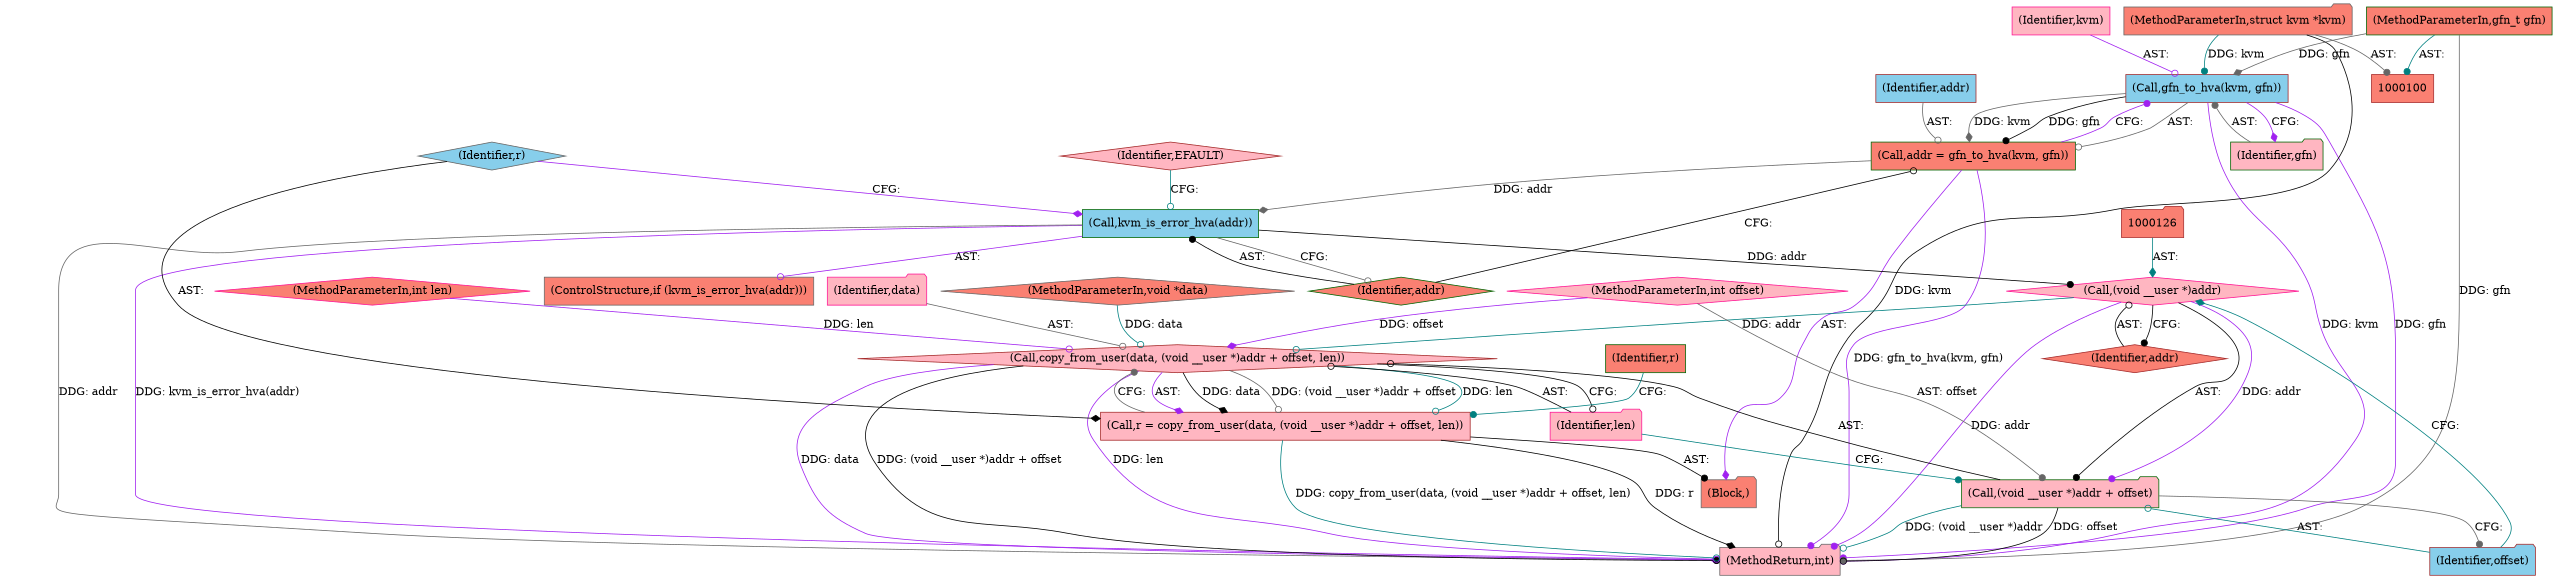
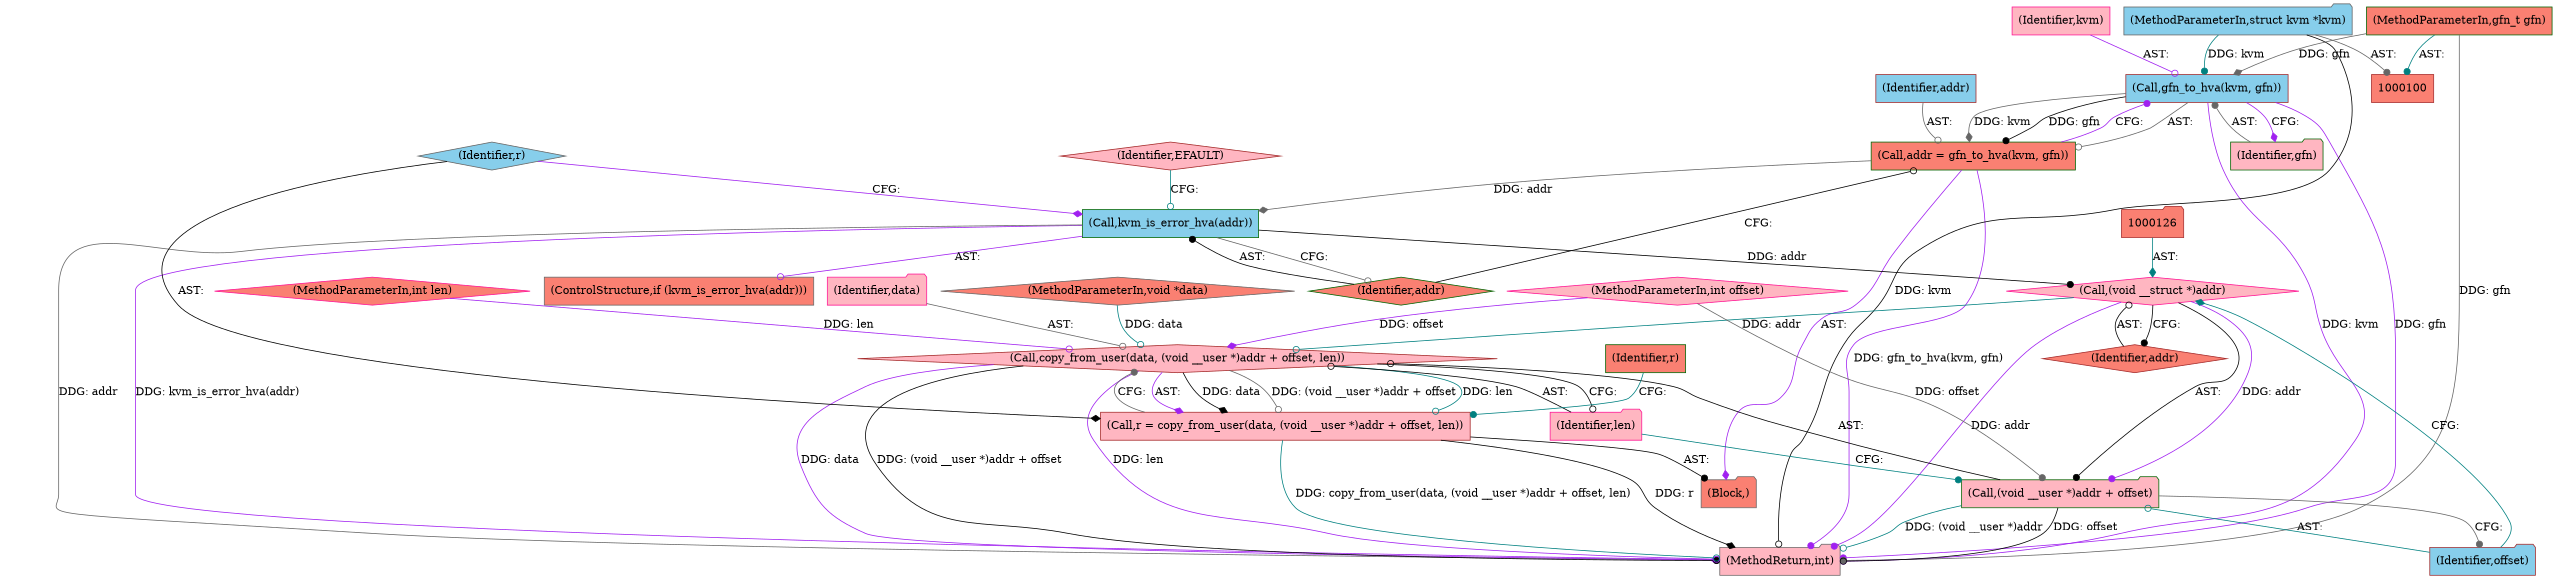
  digraph {
    node [color=brown fillcolor=salmon shape=box style=filled]
    edge [arrowhead=odot color=black]
    n1 [fillcolor=skyblue label="(Call,gfn_to_hva(kvm, gfn))"]
    n2 [color=darkgreen label="(Call,addr = gfn_to_hva(kvm, gfn))"]
    n3 [color=gray40 fillcolor=lightpink label="(MethodReturn,int)" shape=folder]
    n4 [color=darkgreen fillcolor=lightpink label="(Identifier,gfn)" shape=folder]
    n5 [color=darkgreen fillcolor=skyblue label="(Call,kvm_is_error_hva(addr))"]
    n6 [color=gray40 label="(Block,)" shape=folder]
-   n7 [color=gray40 label="(MethodParameterIn,struct kvm *kvm)" shape=folder]
+   n7 [color=gray40 fillcolor=skyblue label="(MethodParameterIn,struct kvm *kvm)" shape=folder]
    1000100
    n9 [color=darkgreen label="(MethodParameterIn,gfn_t gfn)"]
-   n10 [color=deeppink fillcolor=lightpink label="(Call,(void __user *)addr)" shape=diamond]
+   n10 [color=deeppink fillcolor=lightpink label="(Call,(void __struct *)addr)" shape=diamond]
    n11 [color=darkgreen label="(Identifier,addr)" shape=diamond]
    n12 [color=gray40 label="(ControlStructure,if (kvm_is_error_hva(addr)))"]
    n13 [fillcolor=lightpink label="(Call,copy_from_user(data, (void __user *)addr + offset, len))" shape=diamond]
    n14 [color=darkgreen fillcolor=lightpink label="(Call,(void __user *)addr + offset)" shape=folder]
    n15 [label="(Identifier,addr)" shape=diamond]
    n16 [fillcolor=lightpink label="(Call,r = copy_from_user(data, (void __user *)addr + offset, len))"]
    n17 [color=deeppink fillcolor=lightpink label="(Identifier,len)" shape=folder]
    n18 [fillcolor=skyblue label="(Identifier,offset)" shape=folder]
    n19 [color=deeppink label="(MethodParameterIn,int len)" shape=diamond]
    n20 [fillcolor=lightpink label="(Identifier,EFAULT)" shape=diamond]
    n21 [color=gray40 fillcolor=skyblue label="(Identifier,r)" shape=diamond]
    n22 [fillcolor=skyblue label="(Identifier,addr)"]
    n23 [color=darkgreen label="(Identifier,r)"]
    n24 [color=gray40 label="(MethodParameterIn,void *data)" shape=diamond]
    n25 [color=deeppink fillcolor=lightpink label="(Identifier,kvm)"]
    n26 [color=deeppink fillcolor=lightpink label="(MethodParameterIn,int offset)" shape=diamond]
    n27 [color=deeppink fillcolor=lightpink label="(Identifier,data)" shape=folder]
    1000126 [shape=folder]
    n1 -> n2 [color=gray40 label="AST: "]
    n1 -> n2 [arrowhead=diamond color=gray40 label="DDG: kvm"]
    n1 -> n2 [arrowhead=dot label="DDG: gfn"]
    n1 -> n3 [color=purple label="DDG: kvm"]
    n1 -> n3 [arrowhead=dot color=purple label="DDG: gfn"]
    n1 -> n4 [arrowhead=diamond color=purple label="CFG: "]
    n2 -> n1 [arrowhead=dot color=purple label="CFG: "]
    n2 -> n3 [arrowhead=dot color=purple label="DDG: gfn_to_hva(kvm, gfn)"]
    n2 -> n5 [arrowhead=diamond color=gray40 label="DDG: addr"]
    n2 -> n6 [arrowhead=diamond color=purple label="AST: "]
    n4 -> n1 [arrowhead=dot color=gray40 label="AST: "]
    n5 -> n3 [arrowhead=dot color=purple label="DDG: kvm_is_error_hva(addr)"]
    n5 -> n3 [arrowhead=dot color=gray40 label="DDG: addr"]
    n5 -> n10 [arrowhead=dot label="DDG: addr"]
    n5 -> n11 [color=gray40 label="CFG: "]
    n5 -> n12 [color=purple label="AST: "]
    n7 -> n1 [arrowhead=dot color=teal label="DDG: kvm"]
    n7 -> n3 [label="DDG: kvm"]
    n7 -> 1000100 [arrowhead=dot color=gray40 label="AST: "]
    n9 -> n1 [arrowhead=diamond color=gray40 label="DDG: gfn"]
    n9 -> n3 [arrowhead=dot color=gray40 label="DDG: gfn"]
    n9 -> 1000100 [arrowhead=dot color=teal label="AST: "]
    n10 -> n3 [arrowhead=dot color=purple label="DDG: addr"]
    n10 -> n13 [color=teal label="DDG: addr"]
    n10 -> n14 [arrowhead=dot label="AST: "]
    n10 -> n14 [arrowhead=dot color=purple label="DDG: addr"]
    n10 -> n15 [arrowhead=dot label="CFG: "]
    n11 -> n2 [label="CFG: "]
    n11 -> n5 [arrowhead=dot label="AST: "]
    n13 -> n3 [arrowhead=diamond color=purple label="DDG: data"]
    n13 -> n3 [arrowhead=dot label="DDG: (void __user *)addr + offset"]
    n13 -> n3 [color=purple label="DDG: len"]
    n13 -> n16 [arrowhead=diamond color=purple label="AST: "]
    n13 -> n16 [arrowhead=diamond label="DDG: data"]
    n13 -> n16 [color=gray40 label="DDG: (void __user *)addr + offset"]
    n13 -> n16 [color=teal label="DDG: len"]
    n13 -> n17 [label="CFG: "]
    n14 -> n3 [color=teal label="DDG: (void __user *)addr"]
    n14 -> n3 [label="DDG: offset"]
    n14 -> n13 [label="AST: "]
    n14 -> n18 [arrowhead=dot color=gray40 label="CFG: "]
    n15 -> n10 [label="AST: "]
    n16 -> n3 [color=teal label="DDG: copy_from_user(data, (void __user *)addr + offset, len)"]
    n16 -> n3 [arrowhead=diamond label="DDG: r"]
    n16 -> n6 [arrowhead=dot label="AST: "]
    n16 -> n13 [arrowhead=dot color=gray40 label="CFG: "]
    n17 -> n13 [label="AST: "]
    n17 -> n14 [arrowhead=dot color=teal label="CFG: "]
    n18 -> n10 [arrowhead=diamond color=teal label="CFG: "]
    n18 -> n14 [color=teal label="AST: "]
    n19 -> n13 [color=purple label="DDG: len"]
    n20 -> n5 [color=teal label="CFG: "]
    n21 -> n5 [arrowhead=diamond color=purple label="CFG: "]
    n21 -> n16 [arrowhead=diamond label="AST: "]
    n22 -> n2 [color=gray40 label="AST: "]
    n23 -> n16 [arrowhead=dot color=teal label="CFG: "]
    n24 -> n13 [color=teal label="DDG: data"]
    n25 -> n1 [color=purple label="AST: "]
    n26 -> n13 [arrowhead=diamond color=purple label="DDG: offset"]
-   n26 -> n14 [arrowhead=dot color=gray40 label="AST: offset"]
+   n26 -> n14 [arrowhead=dot color=gray40 label="DDG: offset"]
    n27 -> n13 [color=gray40 label="AST: "]
    1000126 -> n10 [arrowhead=diamond color=teal label="AST: "]
  }
